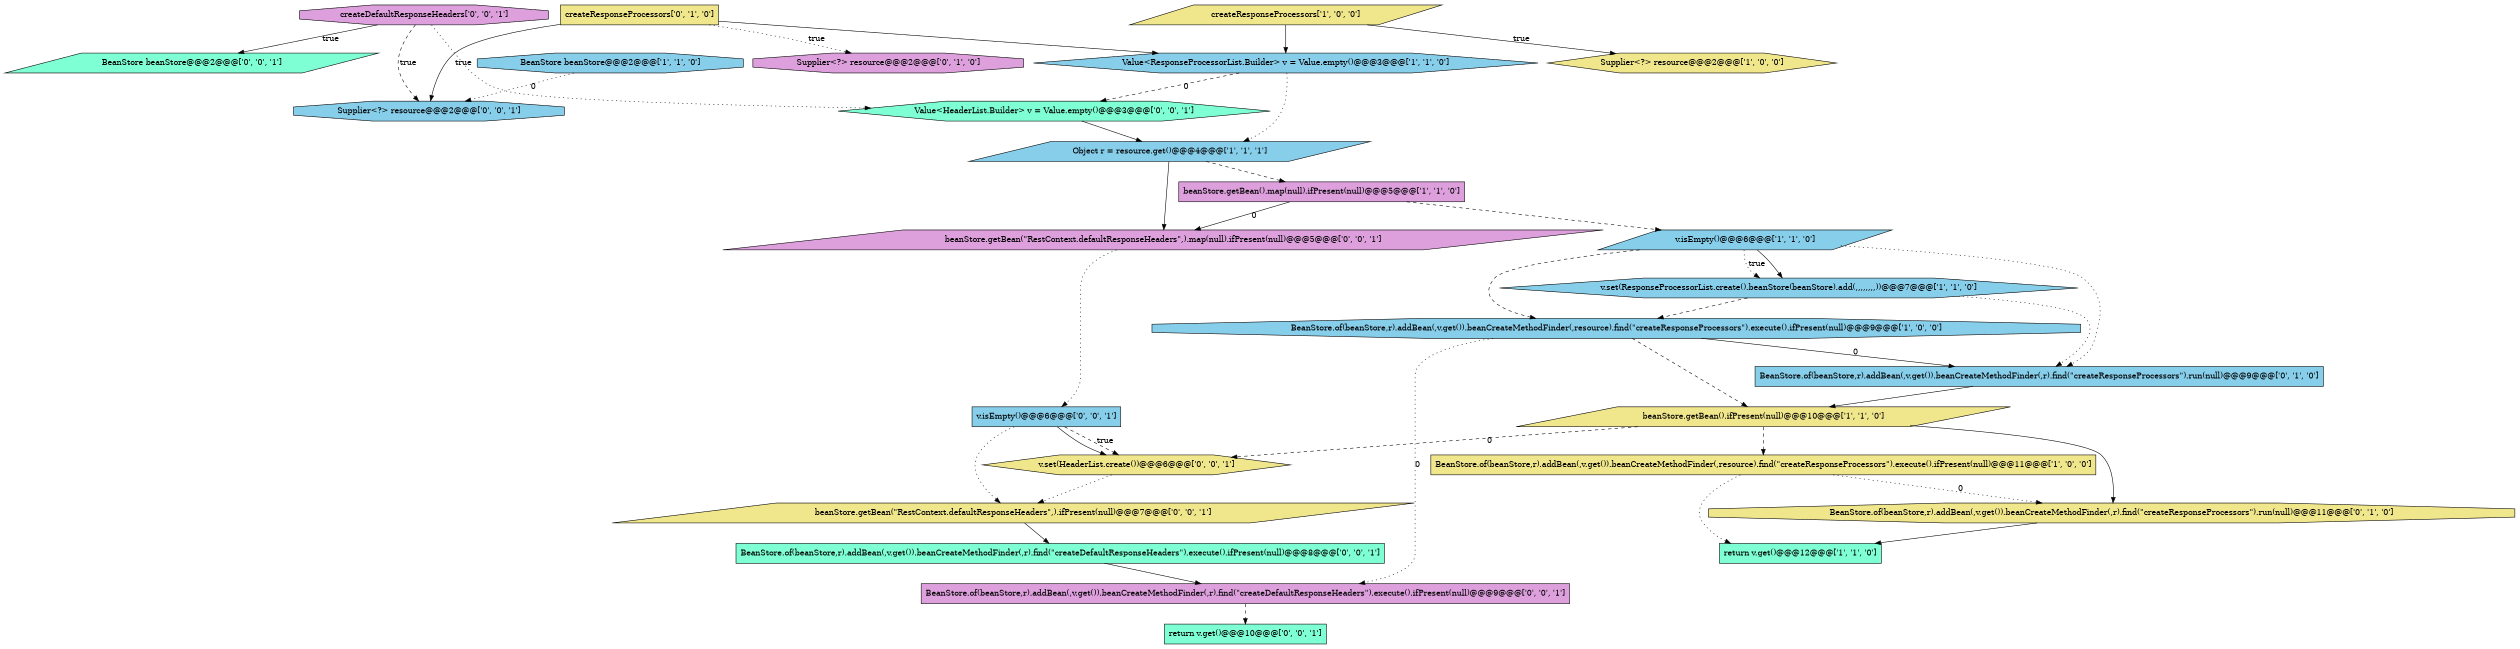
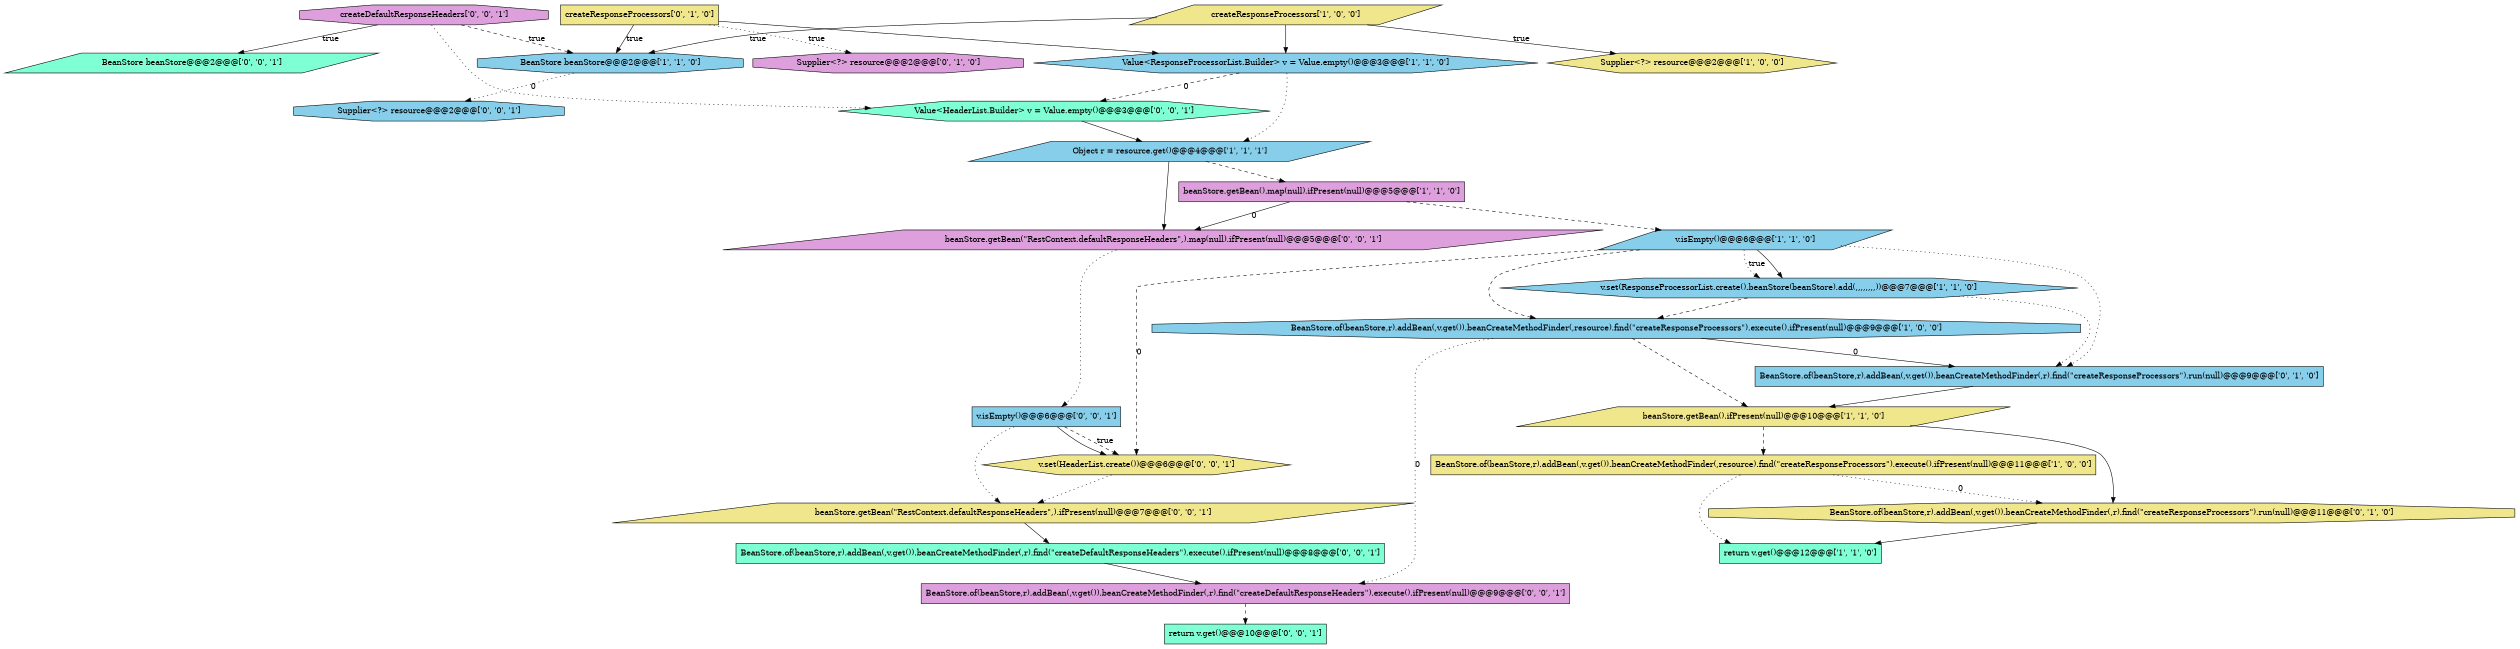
  digraph {
    node [fillcolor=skyblue shape=box style=filled]
    edge [style=solid]
    n1 [fillcolor=aquamarine label="BeanStore beanStore@@@2@@@['0', '0', '1']" shape=parallelogram]
    n2 [fillcolor=khaki label="createResponseProcessors['1', '0', '0']" shape=parallelogram]
    n3 [fillcolor=khaki label="Supplier<?> resource@@@2@@@['1', '0', '0']" shape=hexagon]
    n4 [label="BeanStore beanStore@@@2@@@['1', '1', '0']" shape=octagon]
    n5 [label="Value<ResponseProcessorList.Builder> v = Value.empty()@@@3@@@['1', '1', '0']" shape=hexagon]
    n6 [label="Supplier<?> resource@@@2@@@['0', '0', '1']" shape=octagon]
    n7 [label="Object r = resource.get()@@@4@@@['1', '1', '1']" shape=parallelogram]
    n8 [fillcolor=aquamarine label="Value<HeaderList.Builder> v = Value.empty()@@@3@@@['0', '0', '1']" shape=hexagon]
    n9 [label="v.isEmpty()@@@6@@@['0', '0', '1']"]
    n10 [fillcolor=khaki label="v.set(HeaderList.create())@@@6@@@['0', '0', '1']" shape=hexagon]
    n11 [fillcolor=khaki label="beanStore.getBean(\"RestContext.defaultResponseHeaders\",).ifPresent(null)@@@7@@@['0', '0', '1']" shape=parallelogram]
    n12 [fillcolor=aquamarine label="BeanStore.of(beanStore,r).addBean(,v.get()).beanCreateMethodFinder(,r).find(\"createDefaultResponseHeaders\").execute().ifPresent(null)@@@8@@@['0', '0', '1']"]
    n13 [fillcolor=khaki label="createResponseProcessors['0', '1', '0']"]
    n14 [fillcolor=plum label="Supplier<?> resource@@@2@@@['0', '1', '0']" shape=octagon]
    n15 [fillcolor=aquamarine label="return v.get()@@@12@@@['1', '1', '0']"]
    n16 [label="v.isEmpty()@@@6@@@['1', '1', '0']" shape=parallelogram]
    n17 [label="v.set(ResponseProcessorList.create().beanStore(beanStore).add(,,,,,,,,))@@@7@@@['1', '1', '0']" shape=hexagon]
    n18 [label="BeanStore.of(beanStore,r).addBean(,v.get()).beanCreateMethodFinder(,resource).find(\"createResponseProcessors\").execute().ifPresent(null)@@@9@@@['1', '0', '0']" shape=octagon]
    n19 [label="BeanStore.of(beanStore,r).addBean(,v.get()).beanCreateMethodFinder(,r).find(\"createResponseProcessors\").run(null)@@@9@@@['0', '1', '0']"]
    n20 [fillcolor=plum label="BeanStore.of(beanStore,r).addBean(,v.get()).beanCreateMethodFinder(,r).find(\"createDefaultResponseHeaders\").execute().ifPresent(null)@@@9@@@['0', '0', '1']"]
    n21 [fillcolor=khaki label="beanStore.getBean().ifPresent(null)@@@10@@@['1', '1', '0']" shape=parallelogram]
    n22 [fillcolor=khaki label="BeanStore.of(beanStore,r).addBean(,v.get()).beanCreateMethodFinder(,resource).find(\"createResponseProcessors\").execute().ifPresent(null)@@@11@@@['1', '0', '0']"]
    n23 [fillcolor=khaki label="BeanStore.of(beanStore,r).addBean(,v.get()).beanCreateMethodFinder(,r).find(\"createResponseProcessors\").run(null)@@@11@@@['0', '1', '0']" shape=octagon]
    n24 [fillcolor=aquamarine label="return v.get()@@@10@@@['0', '0', '1']"]
    n25 [fillcolor=plum label="beanStore.getBean(\"RestContext.defaultResponseHeaders\",).map(null).ifPresent(null)@@@5@@@['0', '0', '1']" shape=parallelogram]
    n26 [fillcolor=plum label="beanStore.getBean().map(null).ifPresent(null)@@@5@@@['1', '1', '0']"]
    n27 [fillcolor=plum label="createDefaultResponseHeaders['0', '0', '1']" shape=octagon]
    n2 -> n3 [label=true]
+   n2 -> n4 [label=true]
    n2 -> n5
    n4 -> n6 [label=0 style=dotted]
    n5 -> n7 [style=dotted]
    n5 -> n8 [label=0 style=dashed]
    n7 -> n25
    n7 -> n26 [style=dashed]
    n8 -> n7
    n9 -> n10 [label=true style=dashed]
    n9 -> n10
    n9 -> n11 [style=dotted]
    n10 -> n11 [style=dotted]
    n11 -> n12
    n12 -> n20
-   n13 -> n6 [label=true]
+   n13 -> n4 [label=true]
    n13 -> n5
    n13 -> n14 [label=true style=dotted]
-   n21 -> n10 [label=0 style=dashed]
+   n16 -> n10 [label=0 style=dashed]
    n16 -> n17
    n16 -> n17 [label=true style=dotted]
    n16 -> n18 [style=dashed]
    n16 -> n19 [style=dotted]
    n17 -> n18 [style=dashed]
    n17 -> n19 [style=dotted]
    n18 -> n19 [label=0]
    n18 -> n20 [label=0 style=dotted]
    n18 -> n21 [style=dashed]
    n19 -> n21
    n20 -> n24 [style=dashed]
    n21 -> n22 [style=dashed]
    n21 -> n23
    n22 -> n15 [style=dotted]
    n22 -> n23 [label=0 style=dotted]
    n23 -> n15
    n25 -> n9 [style=dotted]
    n26 -> n16 [style=dashed]
    n26 -> n25 [label=0]
    n27 -> n1 [label=true]
-   n27 -> n6 [label=true style=dashed]
+   n27 -> n4 [label=true style=dashed]
    n27 -> n8 [style=dotted]
  }
